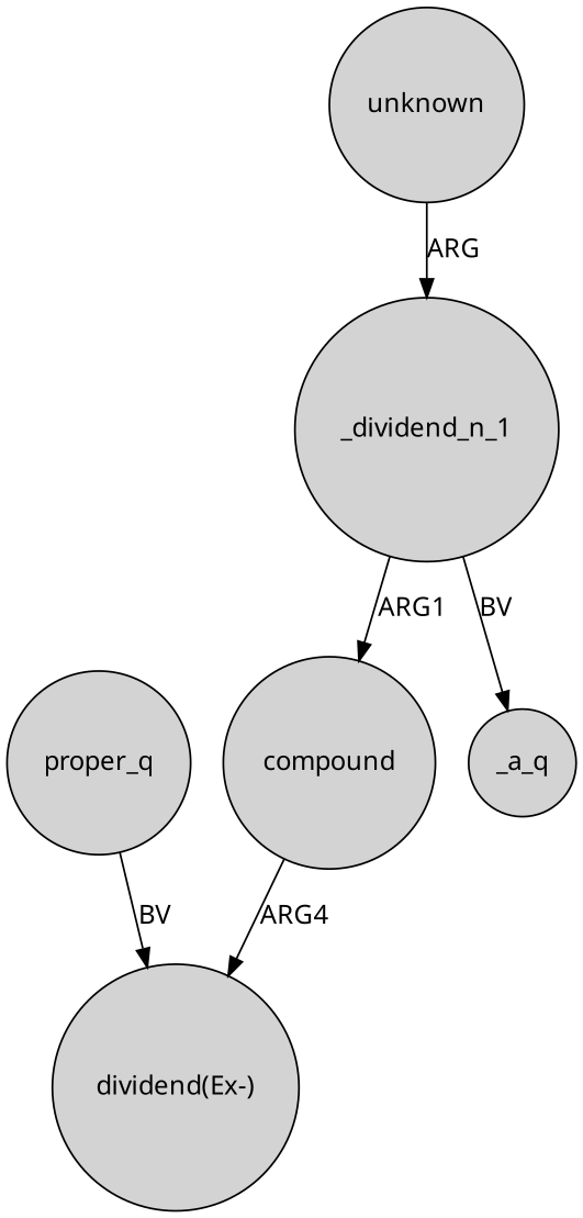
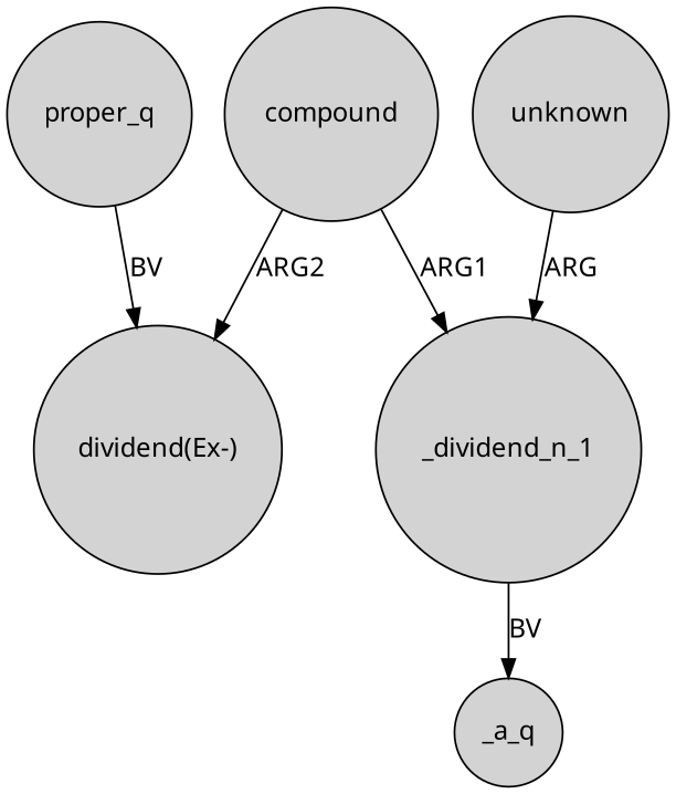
  digraph {
    fontname="Noto Sans"
    node [fontname="Noto Sans" shape=circle style=filled]
    edge [fontname="Noto Sans"]
    n1 [label="dividend(Ex-)"]
    proper_q
    compound
    _dividend_n_1
    _a_q
    unknown
    proper_q -> n1 [label=BV]
-   compound -> n1 [label=ARG4]
-   _dividend_n_1 -> compound [label=ARG1]
+   compound -> n1 [label=ARG2]
+   compound -> _dividend_n_1 [label=ARG1]
    _dividend_n_1 -> _a_q [label=BV]
    unknown -> _dividend_n_1 [label=ARG]
  }
